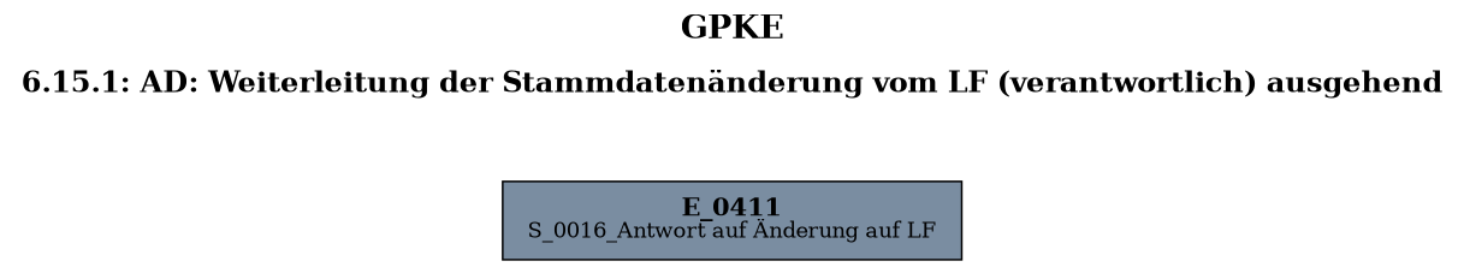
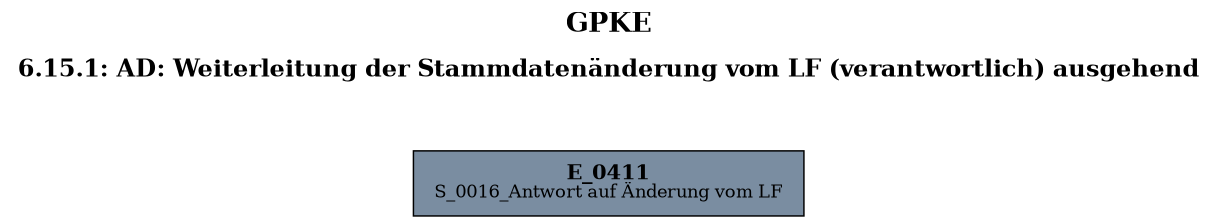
  digraph {
    concentrate=true
    label=<<B><FONT POINT-SIZE="18">GPKE</FONT></B><BR/><BR/><B><FONT POINT-SIZE="16">6.15.1: AD: Weiterleitung der Stammdatenänderung vom LF (verantwortlich) ausgehend</FONT></B><BR/><BR/><BR/><BR/>>
    labelloc=t
    pack=true
    packmode=array
    rankdir=TB
-   n1 [fillcolor="#7a8da1" label=<<B>E_0411</B><BR align="center"/><FONT point-size="12">S_0016_Antwort auf Änderung auf LF</FONT><BR align="center"/>> margin="0.2,0.12" shape=box style=filled]
+   n1 [fillcolor="#7a8da1" label=<<B>E_0411</B><BR align="center"/><FONT point-size="12">S_0016_Antwort auf Änderung vom LF</FONT><BR align="center"/>> margin="0.2,0.12" shape=box style=filled]
  }
